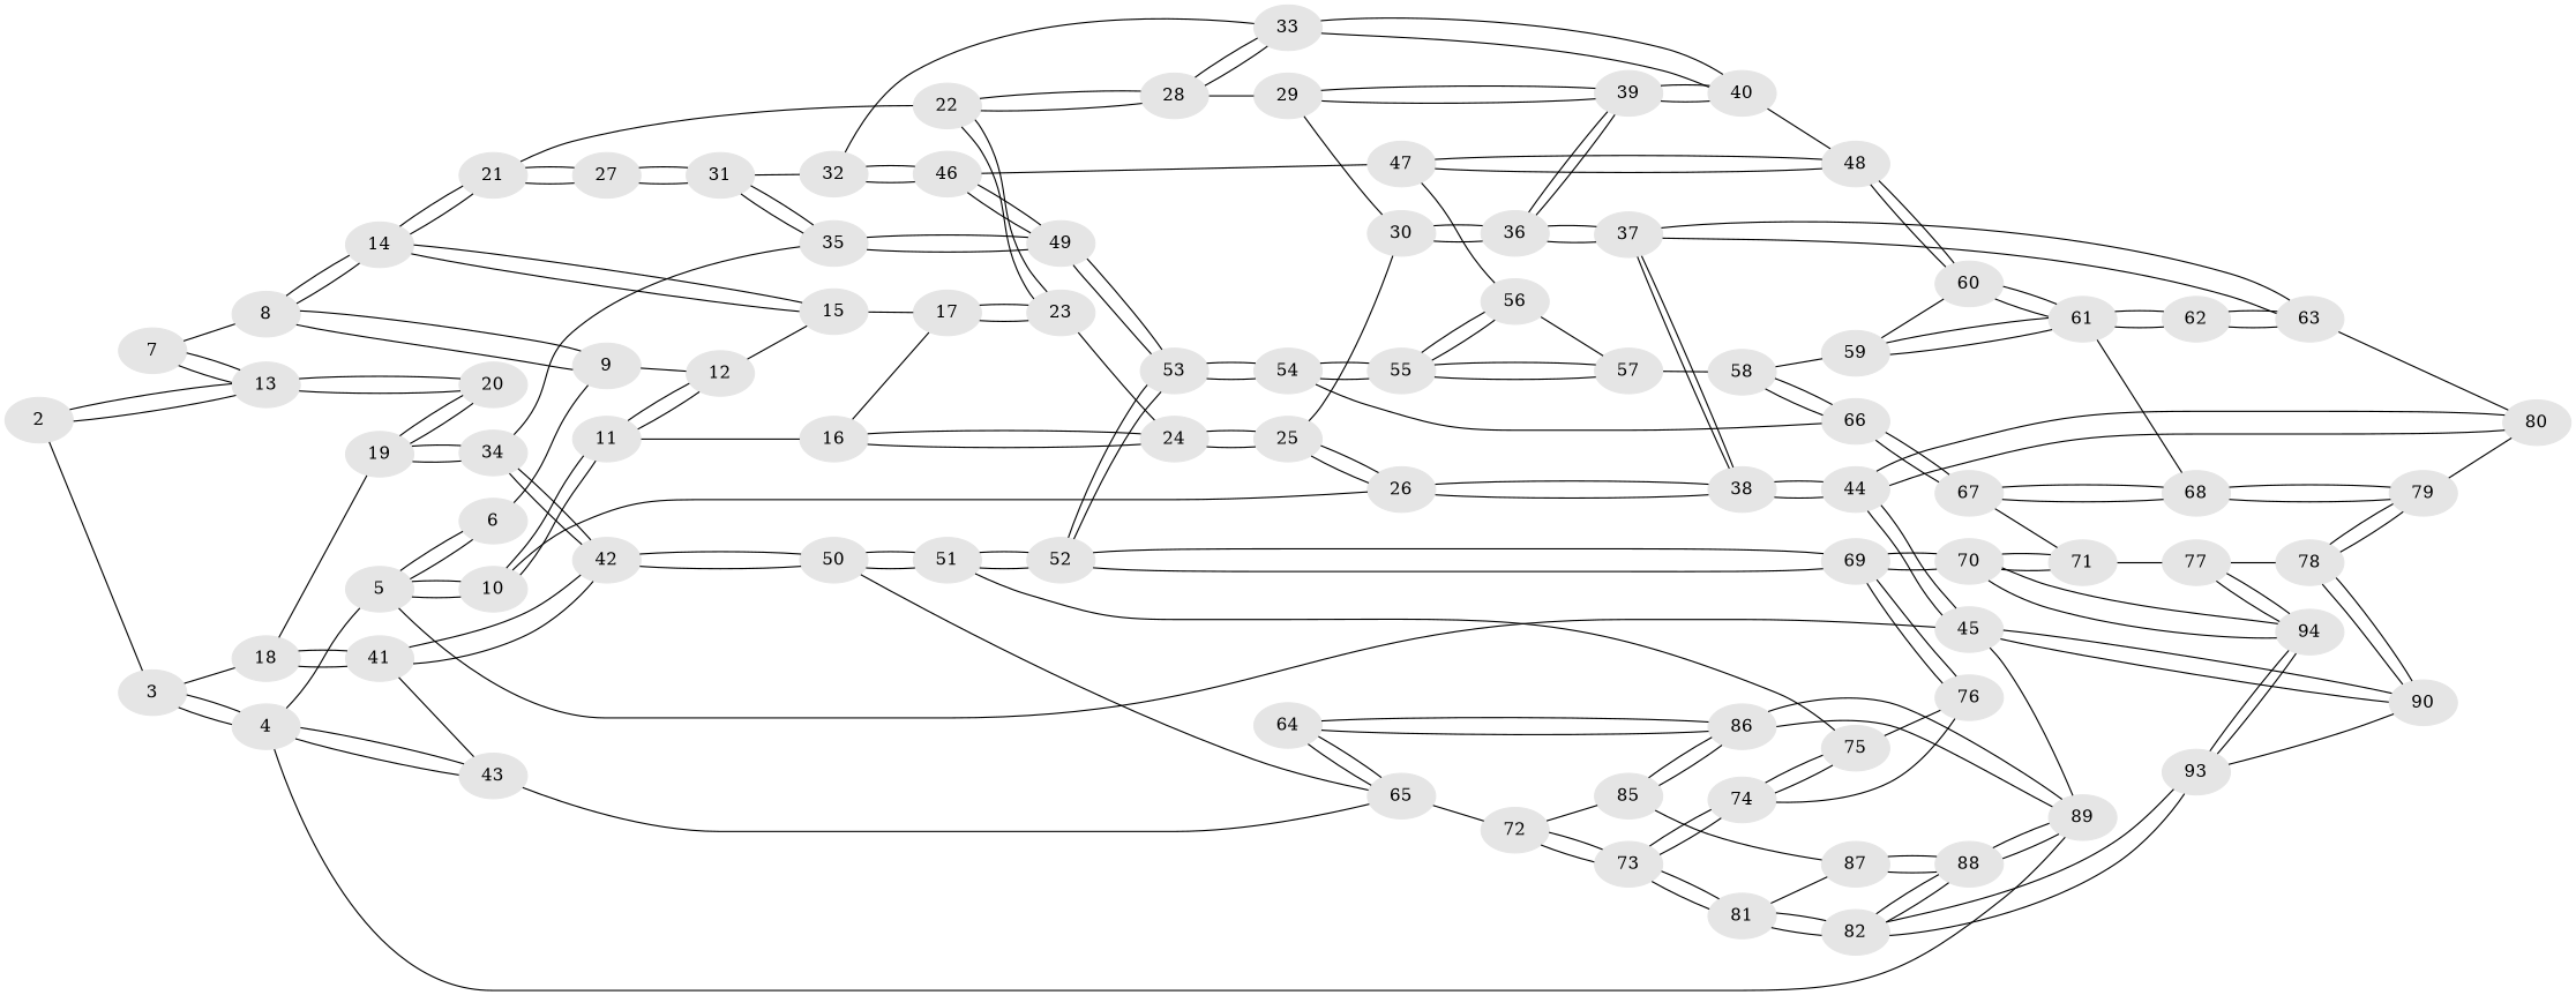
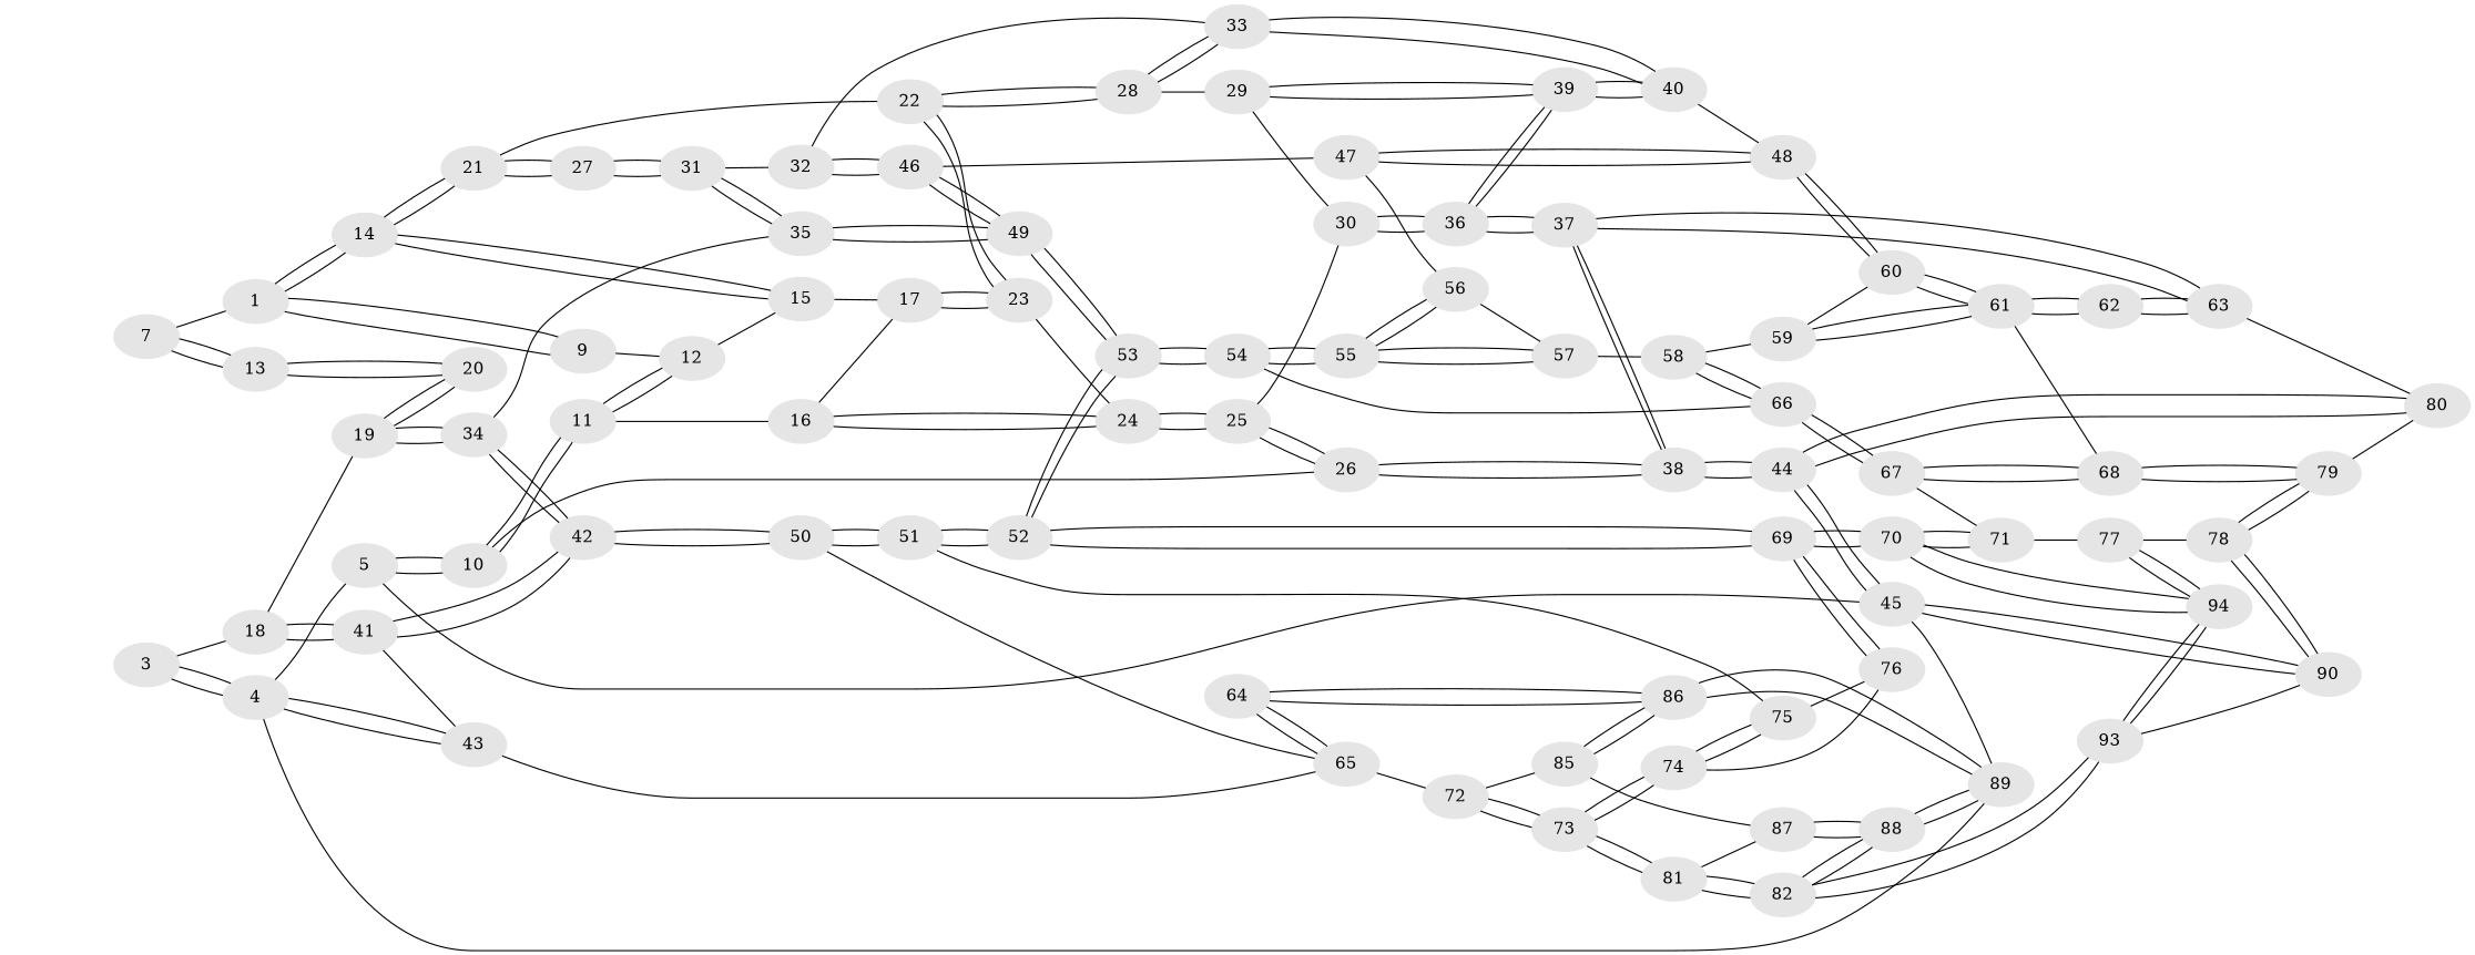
  graph {
    rankdir=LR
    node [color=gray90 style=filled]
-   2
    3
    13
    7
-   8
+   8 [label=1]
    4
    18
    20
    5
    43
    89
    19
    41
-   6
    10
    45
    65
    9
    11
    26
    90
    12
    14
    15
    21
    16
    38
    17
    24
    27
    22
    23
    25
    34
    42
    35
    31
    28
    29
    33
    30
    36
    44
    32
    39
    40
    37
    46
    49
    47
    48
    50
    53
    63
    80
    60
    51
    64
    86
    56
    57
    61
    54
    52
    75
    72
    69
    76
    70
    55
    66
    67
    58
    59
    62
    68
    79
    73
    85
    71
    77
    n82 [label=94]
    78
    74
    81
    87
    82
    n88 [label=93]
    88
-   2 -- 3
-   2 -- 13
-   2 -- 13
    3 -- 4
    3 -- 4
    3 -- 18
    13 -- 20
    13 -- 20
    7 -- 13
    7 -- 13
    7 -- 8
    8 -- 9
    8 -- 9
    8 -- 14
    8 -- 14
    4 -- 5
    4 -- 43
    4 -- 43
    4 -- 89
    18 -- 19
    18 -- 41
    18 -- 41
-   5 -- 6
-   5 -- 6
    5 -- 10
    5 -- 10
    5 -- 45
    43 -- 65
    19 -- 20
    19 -- 20
    19 -- 34
    19 -- 34
    41 -- 43
    41 -- 42
    41 -- 42
-   6 -- 9
    10 -- 11
    10 -- 11
    10 -- 26
    45 -- 89
    45 -- 90
    45 -- 90
    65 -- 72
    9 -- 12
    11 -- 12
    11 -- 12
    11 -- 16
    26 -- 38
    26 -- 38
    12 -- 15
    14 -- 15
    14 -- 15
    14 -- 21
    14 -- 21
    15 -- 17
    21 -- 27
    21 -- 27
    21 -- 22
    16 -- 17
    16 -- 24
    16 -- 24
    38 -- 44
    38 -- 44
    17 -- 23
    17 -- 23
    24 -- 25
    24 -- 25
    27 -- 31
    27 -- 31
    22 -- 23
    22 -- 23
    22 -- 28
    22 -- 28
    23 -- 24
    25 -- 26
    25 -- 26
    25 -- 30
    34 -- 42
    34 -- 42
    34 -- 35
    42 -- 50
    42 -- 50
    35 -- 49
    35 -- 49
    31 -- 35
    31 -- 35
    31 -- 32
    28 -- 29
    28 -- 33
    28 -- 33
    29 -- 30
    29 -- 39
    29 -- 39
    33 -- 40
    33 -- 40
    30 -- 36
    30 -- 36
    36 -- 39
    36 -- 39
    36 -- 37
    36 -- 37
    44 -- 45
    44 -- 45
    44 -- 80
    44 -- 80
    32 -- 33
    32 -- 46
    32 -- 46
    39 -- 40
    39 -- 40
    40 -- 48
    37 -- 38
    37 -- 38
    37 -- 63
    37 -- 63
    46 -- 49
    46 -- 49
    46 -- 47
    49 -- 53
    49 -- 53
    47 -- 48
    47 -- 48
    47 -- 56
    48 -- 60
    48 -- 60
    50 -- 65
    50 -- 51
    50 -- 51
    53 -- 54
    53 -- 54
    63 -- 80
    60 -- 61
    60 -- 61
    51 -- 52
    51 -- 52
    51 -- 75
    64 -- 65
    64 -- 65
    64 -- 86
    64 -- 86
    86 -- 89
    86 -- 89
    56 -- 57
    57 -- 58
    61 -- 62
    61 -- 62
    61 -- 68
    54 -- 55
    54 -- 55
    54 -- 66
    52 -- 53
    52 -- 53
    52 -- 69
    52 -- 69
    75 -- 76
    72 -- 73
    72 -- 73
    72 -- 85
    69 -- 76
    69 -- 76
    69 -- 70
    69 -- 70
    70 -- 71
    70 -- 71
    70 -- n82
    70 -- n82
    55 -- 56
    55 -- 56
    55 -- 57
    55 -- 57
    66 -- 67
    66 -- 67
    67 -- 68
    67 -- 68
    67 -- 71
    58 -- 66
    58 -- 66
    58 -- 59
    59 -- 60
    59 -- 61
    59 -- 61
    62 -- 63
    62 -- 63
    68 -- 79
    68 -- 79
    79 -- 80
    73 -- 74
    73 -- 74
    73 -- 81
    73 -- 81
    85 -- 86
    85 -- 86
    85 -- 87
    71 -- 77
    77 -- n82
    77 -- n82
    77 -- 78
    78 -- 90
    78 -- 90
    78 -- 79
    78 -- 79
    74 -- 75
    74 -- 75
    74 -- 76
    81 -- 87
    81 -- 82
    81 -- 82
    87 -- 88
    87 -- 88
    82 -- n88
    82 -- n88
    82 -- 88
    82 -- 88
    n88 -- 90
    n88 -- n82
    n88 -- n82
    88 -- 89
    88 -- 89
  }
